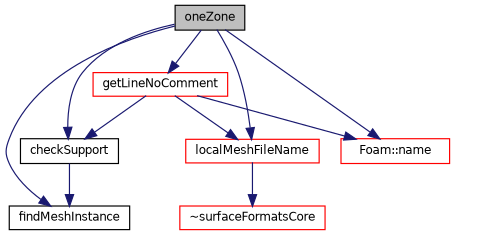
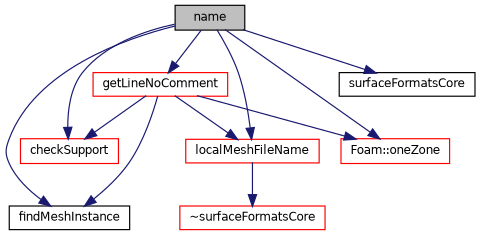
  digraph {
    rankdir=TB
    node [color=red fontname=Helvetica fontsize=10 shape=record]
    edge [color=midnightblue fontname=Helvetica fontsize=10 labelfontname=Helvetica labelfontsize=10 style=solid]
-   n1 [color=black fillcolor=grey75 fontcolor=black height=0.2 label=oneZone style=filled width=0.4]
-   n2 [color=black height=0.2 label=checkSupport width=0.4]
+   n1 [color=black fillcolor=grey75 fontcolor=black height=0.2 label=name style=filled width=0.4]
+   n2 [height=0.2 label=checkSupport width=0.4]
    n3 [color=black height=0.2 label=findMeshInstance width=0.4]
    n4 [height=0.2 label=getLineNoComment width=0.4]
    n5 [height=0.2 label=localMeshFileName width=0.4]
-   n6 [height=0.2 label="Foam::name" width=0.4]
+   n6 [height=0.2 label="Foam::oneZone" width=0.4]
+   n7 [color=black height=0.2 label=surfaceFormatsCore width=0.4]
    n8 [height=0.2 label="~surfaceFormatsCore" width=0.4]
    n1 -> n2
    n1 -> n3
    n1 -> n4
    n1 -> n5
    n1 -> n6
+   n1 -> n7
    n4 -> n2
-   n2 -> n3
+   n4 -> n3
    n4 -> n5
    n4 -> n6
    n5 -> n8
  }
